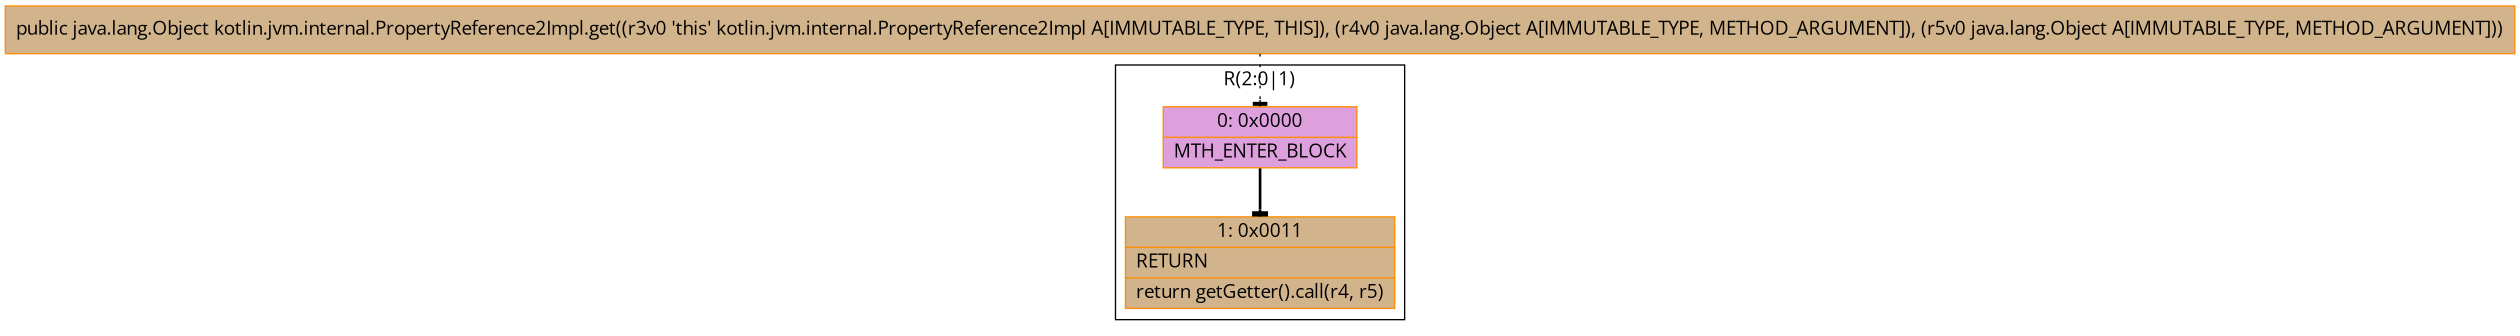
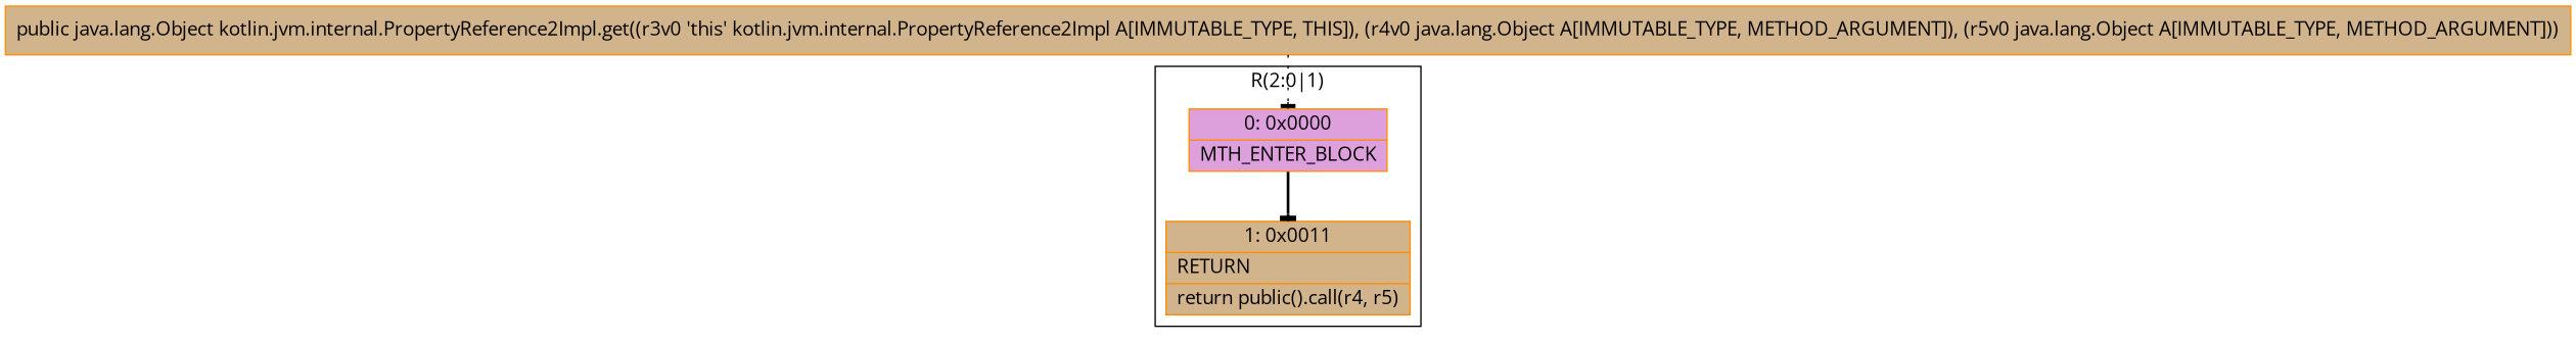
  digraph {
    fontname="Open Sans"
    node [color=darkorange shape=record style=filled fillcolor=tan fontname="Open Sans"]
    edge [arrowhead=tee fontname="Open Sans"]
    n1 [label="{0\:\ 0x0000|MTH_ENTER_BLOCK\l}" fillcolor=plum]
-   n2 [label="{1\:\ 0x0011|RETURN\l|return getGetter().call(r4, r5)\l}"]
+   n2 [label="{1\:\ 0x0011|RETURN\l|return public().call(r4, r5)\l}"]
    n3 [label="{public java.lang.Object kotlin.jvm.internal.PropertyReference2Impl.get((r3v0 'this' kotlin.jvm.internal.PropertyReference2Impl A[IMMUTABLE_TYPE, THIS]), (r4v0 java.lang.Object A[IMMUTABLE_TYPE, METHOD_ARGUMENT]), (r5v0 java.lang.Object A[IMMUTABLE_TYPE, METHOD_ARGUMENT])) }"]
    subgraph cluster_1 {
      label="R(2:0|1)"
      n1
      n2
    }
    n1 -> n2 [style=bold]
    n3 -> n1 [style=dotted]
  }
